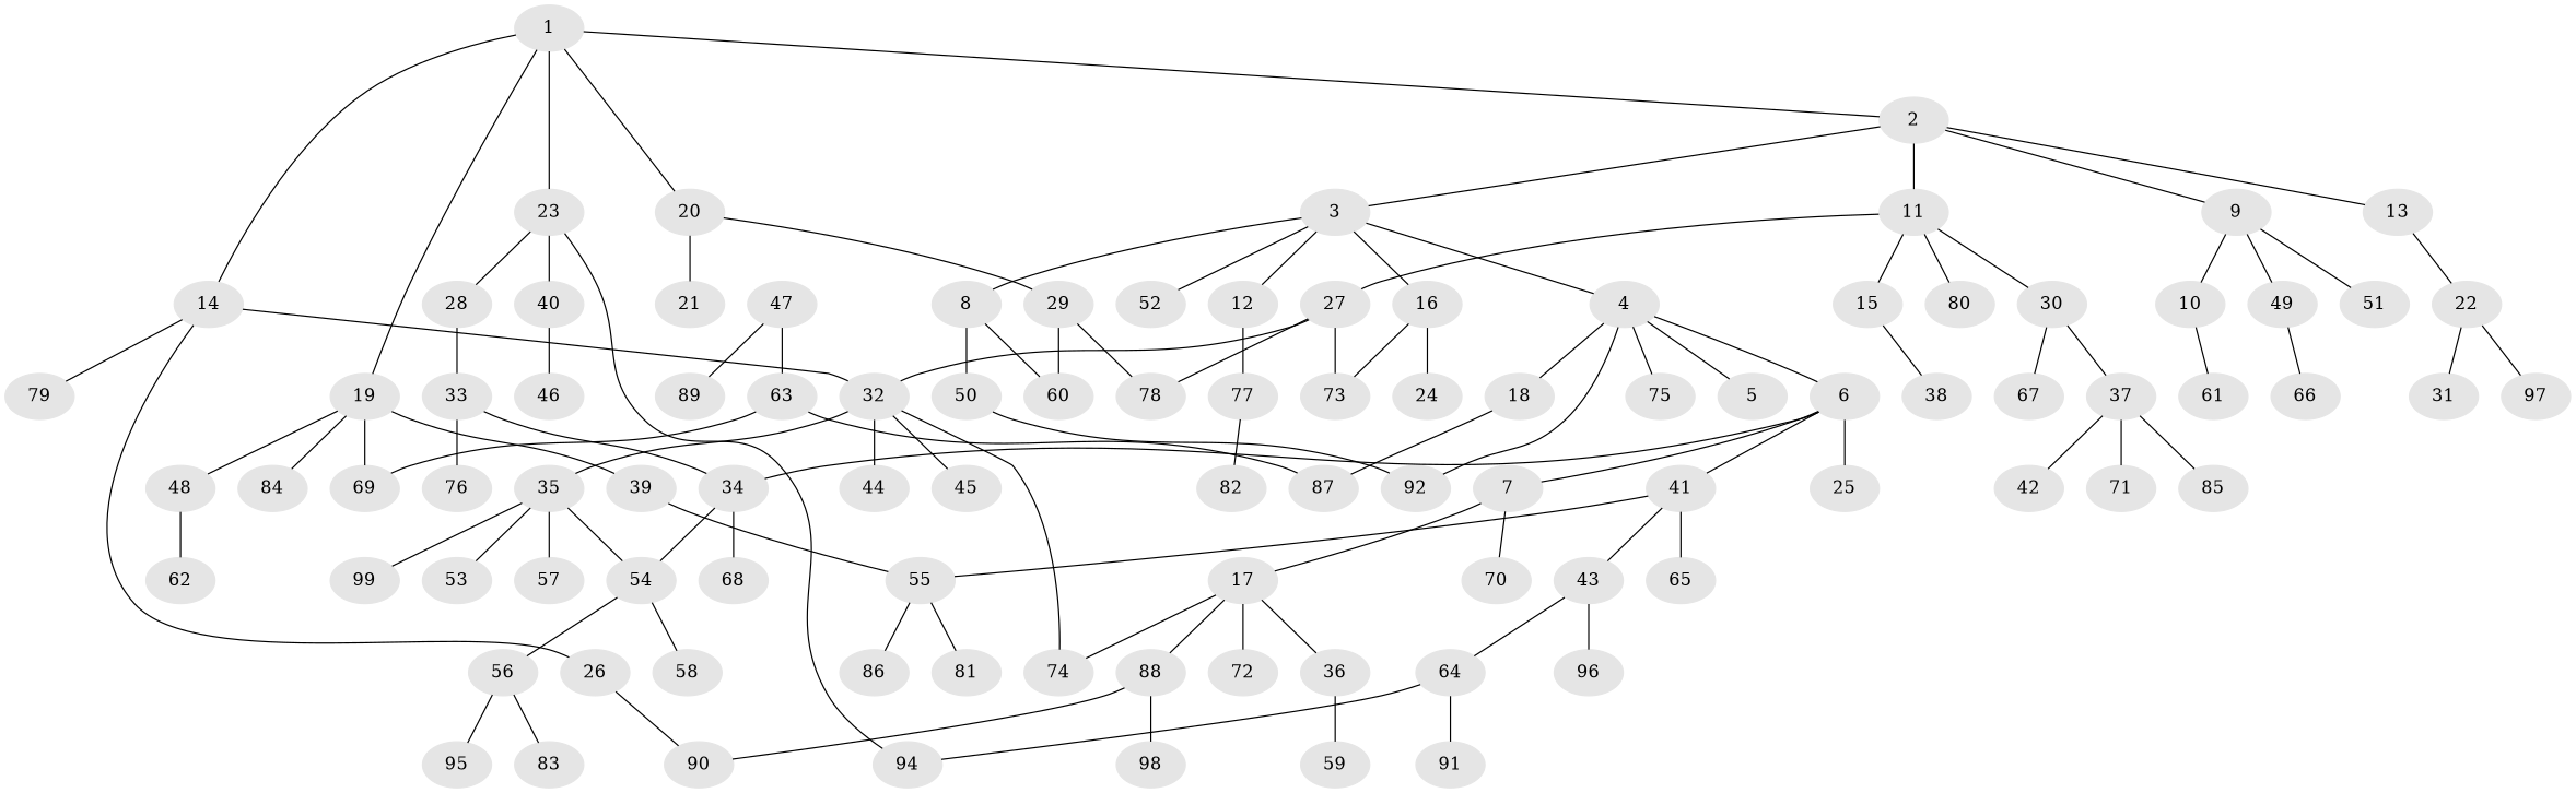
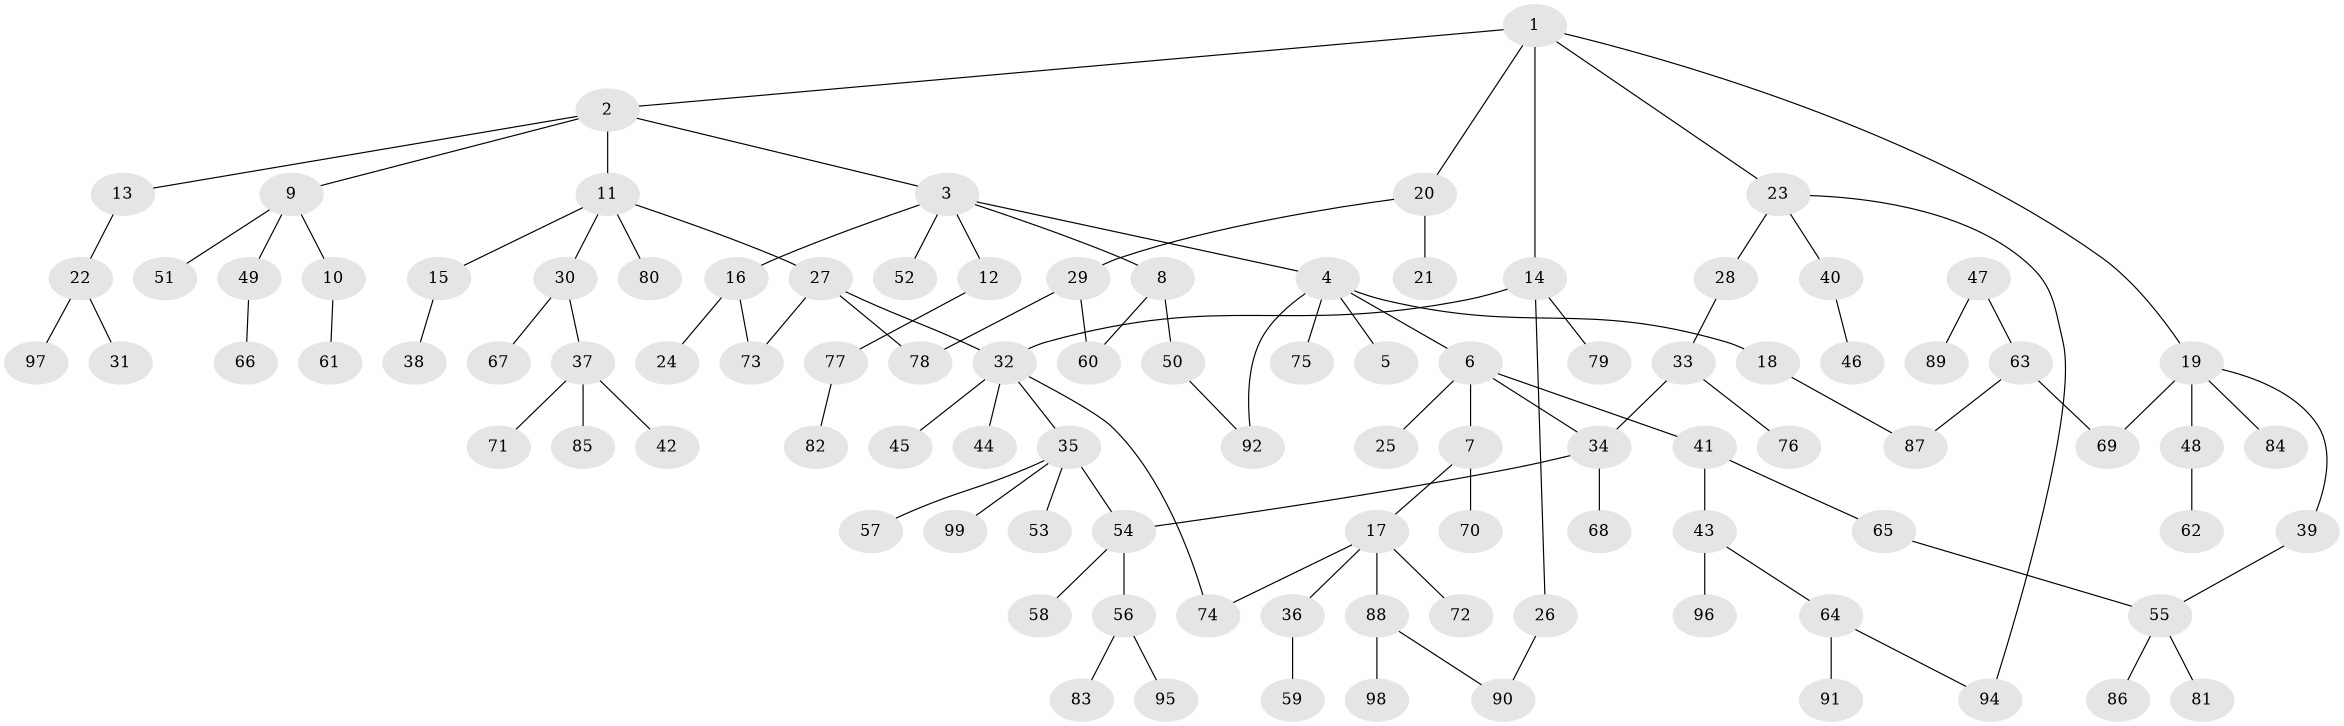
  graph {
    node [color=gray90 style=filled]
    1
    2
    14
    19
    20
    23
    3
    9
    11
    13
    26
    32
    79
    39
    48
    69
    84
    21
    29
    28
    40
    94
    4
    8
    12
    16
    52
    10
    49
    51
    15
    27
    30
    80
    22
    5
    6
    18
    75
    92
    50
    60
    77
    24
    73
    7
    25
    34
    41
    87
    17
    70
    54
    68
    55
    43
    65
    36
    72
    74
    88
    61
    66
    38
    78
    37
    67
    82
    31
    97
    90
    35
    44
    45
    59
    98
    47
    63
    89
    62
    33
    46
    76
    42
    71
    85
    53
    57
    n89 [label=99]
    56
    58
    81
    86
    64
    96
    91
    83
    95
    1 -- 2
    1 -- 14
    1 -- 19
    1 -- 20
    1 -- 23
    2 -- 3
    2 -- 9
    2 -- 11
    2 -- 13
    14 -- 26
    14 -- 32
    14 -- 79
    19 -- 39
    19 -- 48
    19 -- 69
    19 -- 84
    20 -- 21
    20 -- 29
    23 -- 28
    23 -- 40
    23 -- 94
    3 -- 4
    3 -- 8
    3 -- 12
    3 -- 16
    3 -- 52
    9 -- 10
    9 -- 49
    9 -- 51
    11 -- 15
    11 -- 27
    11 -- 30
    11 -- 80
    13 -- 22
    26 -- 90
    32 -- 74
    32 -- 35
    32 -- 44
    32 -- 45
    39 -- 55
    48 -- 62
    29 -- 60
    29 -- 78
    28 -- 33
    40 -- 46
    4 -- 5
    4 -- 6
    4 -- 18
    4 -- 75
    4 -- 92
    8 -- 50
    8 -- 60
    12 -- 77
    16 -- 24
    16 -- 73
    10 -- 61
    49 -- 66
    15 -- 38
    27 -- 32
    27 -- 73
    27 -- 78
    30 -- 37
    30 -- 67
    22 -- 31
    22 -- 97
    6 -- 7
    6 -- 25
    6 -- 34
    6 -- 41
    18 -- 87
    50 -- 92
    77 -- 82
    7 -- 17
    7 -- 70
    34 -- 54
    34 -- 68
-   41 -- 55
+   65 -- 55
    41 -- 43
    41 -- 65
    17 -- 36
    17 -- 72
    17 -- 74
    17 -- 88
    54 -- 56
    54 -- 58
    55 -- 81
    55 -- 86
    43 -- 64
    43 -- 96
    36 -- 59
    88 -- 90
    88 -- 98
    37 -- 42
    37 -- 71
    37 -- 85
    35 -- 54
    35 -- 53
    35 -- 57
    35 -- n89
    47 -- 63
    47 -- 89
    63 -- 69
    63 -- 87
    33 -- 34
    33 -- 76
    56 -- 83
    56 -- 95
    64 -- 94
    64 -- 91
  }
